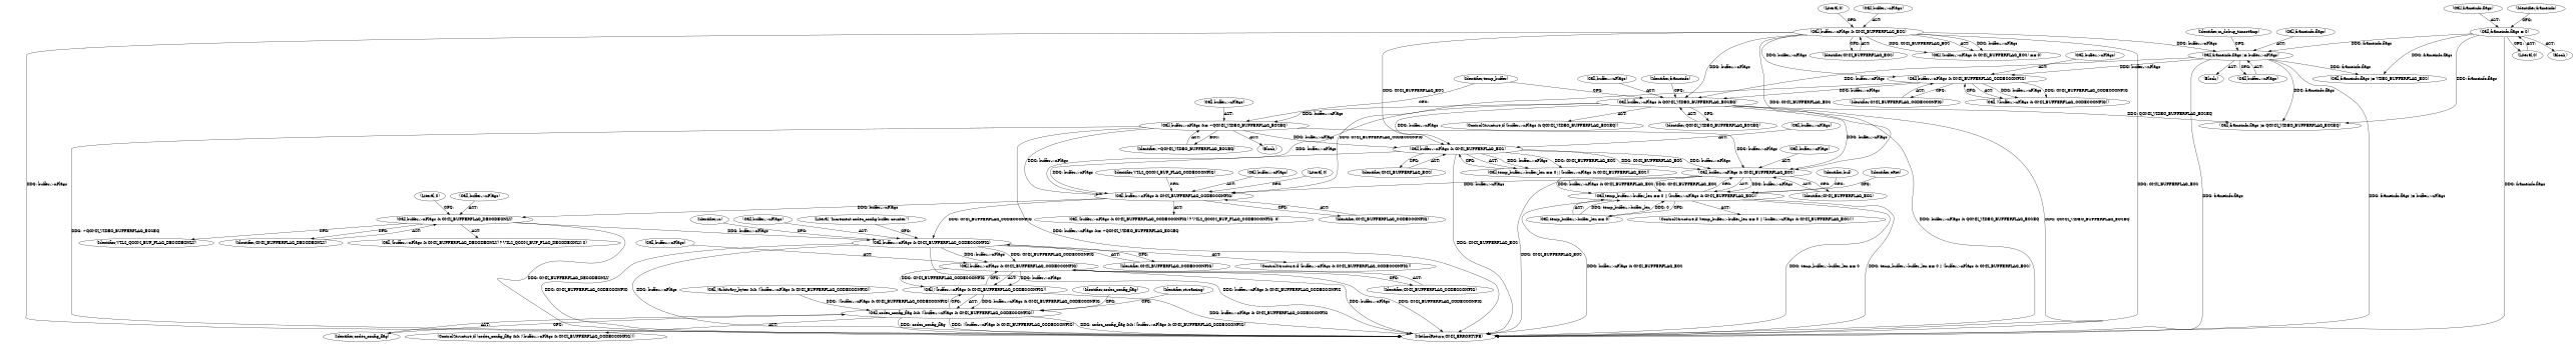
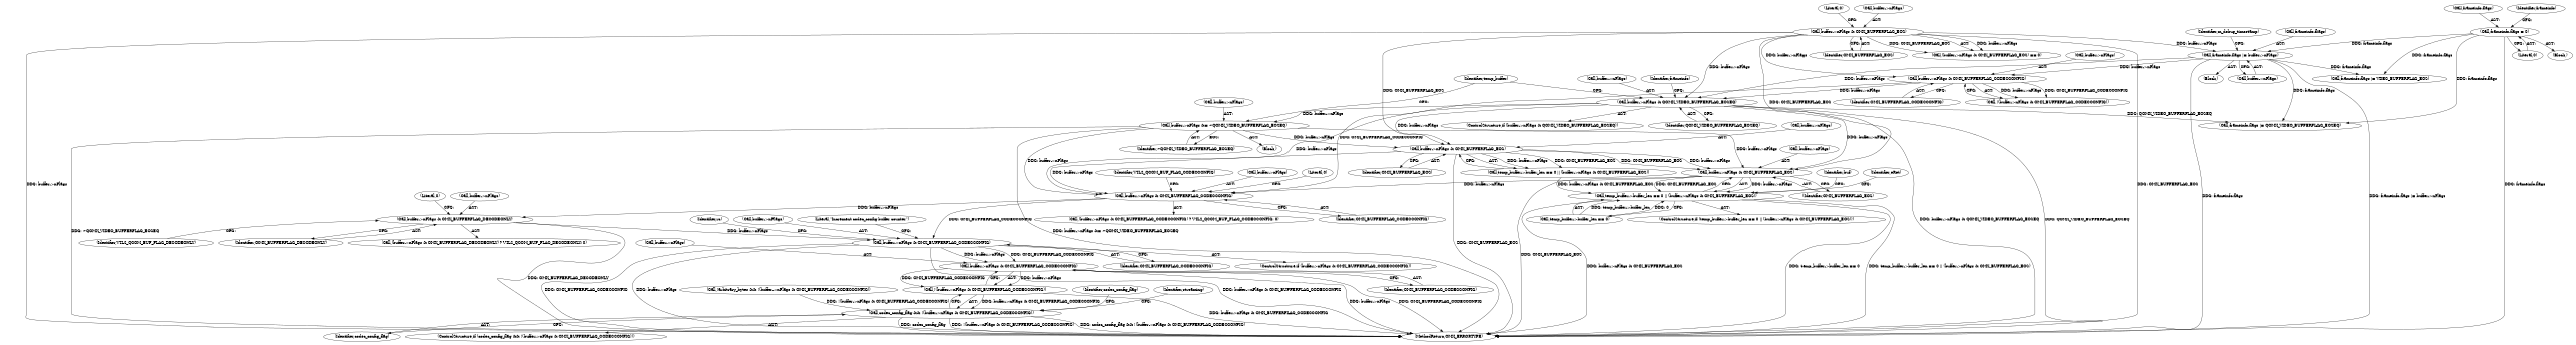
  digraph {
    n1 [label="(Call,buffer->nFlags & OMX_BUFFERFLAG_EOS)"]
    n2 [label="(Call,temp_buffer->buffer_len == 0 || (buffer->nFlags & OMX_BUFFERFLAG_EOS))"]
    n3 [label="(Call,buffer->nFlags & OMX_BUFFERFLAG_CODECCONFIG)"]
    n4 [label="(Identifier,OMX_BUFFERFLAG_EOS)"]
    n5 [label="(MethodReturn,OMX_ERRORTYPE)"]
    n6 [label="(Call,temp_buffer->buffer_len == 0)"]
    n7 [label="(ControlStructure,if (temp_buffer->buffer_len == 0 || (buffer->nFlags & OMX_BUFFERFLAG_EOS)))"]
    n8 [label="(Call,buffer->nFlags & OMX_BUFFERFLAG_DECODEONLY)"]
    n9 [label="(Call,buffer->nFlags & OMX_BUFFERFLAG_CODECCONFIG)"]
    n10 [label="(Identifier,OMX_BUFFERFLAG_CODECCONFIG)"]
    n11 [label="(Call,(buffer->nFlags & OMX_BUFFERFLAG_CODECCONFIG) ? V4L2_QCOM_BUF_FLAG_CODECCONFIG: 0)"]
    n12 [label="(Call,buffer->nFlags &= ~QOMX_VIDEO_BUFFERFLAG_EOSEQ)"]
    n13 [label="(Call,buffer->nFlags & OMX_BUFFERFLAG_EOS)"]
    n14 [label="(Block,)"]
    n15 [label="(Identifier,~QOMX_VIDEO_BUFFERFLAG_EOSEQ)"]
    n16 [label="(Call,temp_buffer->buffer_len == 0 || (buffer->nFlags & OMX_BUFFERFLAG_EOS))"]
    n17 [label="(Identifier,OMX_BUFFERFLAG_EOS)"]
    n18 [label="(Call,buffer->nFlags & QOMX_VIDEO_BUFFERFLAG_EOSEQ)"]
    n19 [label="(ControlStructure,if (buffer->nFlags & QOMX_VIDEO_BUFFERFLAG_EOSEQ))"]
    n20 [label="(Identifier,QOMX_VIDEO_BUFFERFLAG_EOSEQ)"]
    n21 [label="(Call,frameinfo.flags |= QOMX_VIDEO_BUFFERFLAG_EOSEQ)"]
    n22 [label="(Call,buffer->nFlags & OMX_BUFFERFLAG_EOS)"]
    n23 [label="(Call,frameinfo.flags |= buffer->nFlags)"]
    n24 [label="(Call,buffer->nFlags & OMX_BUFFERFLAG_CODECCONFIG)"]
    n25 [label="(Identifier,OMX_BUFFERFLAG_EOS)"]
    n26 [label="(Call,(buffer->nFlags & OMX_BUFFERFLAG_EOS) == 0)"]
    n27 [label="(Call,frameinfo.flags |= VDEC_BUFFERFLAG_EOS)"]
    n28 [label="(Block,)"]
    n29 [label="(Call,buffer->nFlags)"]
    n30 [label="(Call,!(buffer->nFlags & OMX_BUFFERFLAG_CODECCONFIG))"]
    n31 [label="(Identifier,OMX_BUFFERFLAG_CODECCONFIG)"]
    n32 [label="(Call,frameinfo.flags = 0)"]
    n33 [label="(Literal,0)"]
    n34 [label="(Block,)"]
    n35 [label="(Identifier,OMX_BUFFERFLAG_DECODEONLY)"]
    n36 [label="(Call,(buffer->nFlags & OMX_BUFFERFLAG_DECODEONLY) ? V4L2_QCOM_BUF_FLAG_DECODEONLY: 0)"]
    n37 [label="(Call,buffer->nFlags & OMX_BUFFERFLAG_CODECCONFIG)"]
    n38 [label="(Identifier,OMX_BUFFERFLAG_CODECCONFIG)"]
    n39 [label="(ControlStructure,if (buffer->nFlags & OMX_BUFFERFLAG_CODECCONFIG))"]
    n40 [label="(Call,!(buffer->nFlags & OMX_BUFFERFLAG_CODECCONFIG))"]
    n41 [label="(Identifier,OMX_BUFFERFLAG_CODECCONFIG)"]
    n42 [label="(Call,codec_config_flag && !(buffer->nFlags & OMX_BUFFERFLAG_CODECCONFIG))"]
    n43 [label="(Identifier,codec_config_flag)"]
    n44 [label="(ControlStructure,if (codec_config_flag && !(buffer->nFlags & OMX_BUFFERFLAG_CODECCONFIG)))"]
    n45 [label="(Identifier,V4L2_QCOM_BUF_FLAG_CODECCONFIG)"]
    n46 [label="(Identifier,V4L2_QCOM_BUF_FLAG_DECODEONLY)"]
    n47 [label="(Call,buffer->nFlags)"]
    n48 [label="(Identifier,rc)"]
    n49 [label="(Call,buffer->nFlags)"]
    n50 [label="(Call,buffer->nFlags)"]
    n51 [label="(Identifier,m_debug_timestamp)"]
    n52 [label="(Call,buffer->nFlags)"]
    n53 [label="(Call,!arbitrary_bytes && !(buffer->nFlags & OMX_BUFFERFLAG_CODECCONFIG))"]
    n54 [label="(Call,buffer->nFlags)"]
    n55 [label="(Literal,0)"]
    n56 [label="(Call,buffer->nFlags)"]
    n57 [label="(Identifier,frameinfo)"]
    n58 [label="(Identifier,temp_buffer)"]
    n59 [label="(Identifier,buf)"]
    n60 [label="(Call,frameinfo.flags)"]
    n61 [label="(Call,buffer->nFlags)"]
    n62 [label="(Call,buffer->nFlags)"]
    n63 [label="(Identifier,eRet)"]
    n64 [label="(Call,buffer->nFlags)"]
    n65 [label="(Identifier,codec_config_flag)"]
    n66 [label="(Identifier,streaming)"]
    n67 [label="(Call,buffer->nFlags)"]
    n68 [label="(Call,frameinfo.flags)"]
    n69 [label="(Identifier,frameinfo)"]
    n70 [label="(Literal,0)"]
    n71 [label="(Literal,0)"]
    n72 [label="(Literal,\"Increment codec_config buffer counter\")"]
    n1 -> n2 [label="AST: "]
    n1 -> n2 [label="DDG: buffer->nFlags"]
    n1 -> n2 [label="DDG: OMX_BUFFERFLAG_EOS"]
    n1 -> n3 [label="DDG: buffer->nFlags"]
    n1 -> n4 [label="CFG: "]
    n1 -> n5 [label="DDG: OMX_BUFFERFLAG_EOS"]
    n2 -> n1 [label="CFG: "]
    n2 -> n5 [label="DDG: temp_buffer->buffer_len == 0"]
    n2 -> n5 [label="DDG: temp_buffer->buffer_len == 0 || (buffer->nFlags & OMX_BUFFERFLAG_EOS)"]
    n2 -> n5 [label="DDG: buffer->nFlags & OMX_BUFFERFLAG_EOS"]
    n2 -> n6 [label="CFG: "]
    n2 -> n7 [label="AST: "]
    n3 -> n8 [label="DDG: buffer->nFlags"]
    n3 -> n9 [label="DDG: OMX_BUFFERFLAG_CODECCONFIG"]
    n3 -> n10 [label="CFG: "]
    n3 -> n11 [label="AST: "]
    n4 -> n1 [label="AST: "]
    n6 -> n2 [label="AST: "]
    n6 -> n2 [label="DDG: temp_buffer->buffer_len"]
    n6 -> n2 [label="DDG: 0"]
    n8 -> n5 [label="DDG: OMX_BUFFERFLAG_DECODEONLY"]
    n8 -> n9 [label="DDG: buffer->nFlags"]
    n8 -> n35 [label="CFG: "]
    n8 -> n36 [label="AST: "]
    n9 -> n5 [label="DDG: OMX_BUFFERFLAG_CODECCONFIG"]
    n9 -> n5 [label="DDG: buffer->nFlags"]
    n9 -> n5 [label="DDG: buffer->nFlags & OMX_BUFFERFLAG_CODECCONFIG"]
    n9 -> n37 [label="DDG: buffer->nFlags"]
    n9 -> n37 [label="DDG: OMX_BUFFERFLAG_CODECCONFIG"]
    n9 -> n38 [label="CFG: "]
    n9 -> n39 [label="AST: "]
    n10 -> n3 [label="AST: "]
    n12 -> n1 [label="DDG: buffer->nFlags"]
    n12 -> n3 [label="DDG: buffer->nFlags"]
    n12 -> n5 [label="DDG: ~QOMX_VIDEO_BUFFERFLAG_EOSEQ"]
    n12 -> n5 [label="DDG: buffer->nFlags &= ~QOMX_VIDEO_BUFFERFLAG_EOSEQ"]
    n12 -> n13 [label="DDG: buffer->nFlags"]
    n12 -> n14 [label="AST: "]
    n12 -> n15 [label="EOS: "]
    n13 -> n1 [label="DDG: buffer->nFlags"]
    n13 -> n1 [label="DDG: OMX_BUFFERFLAG_EOS"]
    n13 -> n3 [label="DDG: buffer->nFlags"]
    n13 -> n5 [label="DDG: OMX_BUFFERFLAG_EOS"]
    n13 -> n16 [label="AST: "]
    n13 -> n16 [label="DDG: buffer->nFlags"]
    n13 -> n16 [label="DDG: OMX_BUFFERFLAG_EOS"]
    n13 -> n17 [label="CFG: "]
    n15 -> n12 [label="AST: "]
    n16 -> n2 [label="DDG: buffer->nFlags & OMX_BUFFERFLAG_EOS"]
    n16 -> n13 [label="CFG: "]
    n17 -> n13 [label="AST: "]
    n18 -> n1 [label="DDG: buffer->nFlags"]
    n18 -> n3 [label="DDG: buffer->nFlags"]
    n18 -> n5 [label="DDG: buffer->nFlags & QOMX_VIDEO_BUFFERFLAG_EOSEQ"]
    n18 -> n5 [label="DDG: QOMX_VIDEO_BUFFERFLAG_EOSEQ"]
    n18 -> n12 [label="DDG: buffer->nFlags"]
    n18 -> n13 [label="DDG: buffer->nFlags"]
    n18 -> n19 [label="AST: "]
    n18 -> n20 [label="CFG: "]
    n18 -> n21 [label="DDG: QOMX_VIDEO_BUFFERFLAG_EOSEQ"]
    n20 -> n18 [label="AST: "]
    n22 -> n1 [label="DDG: OMX_BUFFERFLAG_EOS"]
    n22 -> n5 [label="DDG: OMX_BUFFERFLAG_EOS"]
    n22 -> n5 [label="DDG: buffer->nFlags"]
    n22 -> n13 [label="DDG: OMX_BUFFERFLAG_EOS"]
    n22 -> n18 [label="DDG: buffer->nFlags"]
    n22 -> n23 [label="DDG: buffer->nFlags"]
    n22 -> n24 [label="DDG: buffer->nFlags"]
    n22 -> n25 [label="CFG: "]
    n22 -> n26 [label="AST: "]
    n22 -> n26 [label="DDG: buffer->nFlags"]
    n22 -> n26 [label="DDG: OMX_BUFFERFLAG_EOS"]
    n23 -> n5 [label="DDG: frameinfo.flags"]
    n23 -> n5 [label="DDG: frameinfo.flags |= buffer->nFlags"]
    n23 -> n18 [label="DDG: buffer->nFlags"]
    n23 -> n21 [label="DDG: frameinfo.flags"]
    n23 -> n24 [label="DDG: buffer->nFlags"]
    n23 -> n27 [label="DDG: frameinfo.flags"]
    n23 -> n28 [label="AST: "]
    n23 -> n29 [label="CFG: "]
    n24 -> n3 [label="DDG: OMX_BUFFERFLAG_CODECCONFIG"]
    n24 -> n18 [label="DDG: buffer->nFlags"]
    n24 -> n30 [label="AST: "]
    n24 -> n30 [label="DDG: buffer->nFlags"]
    n24 -> n30 [label="DDG: OMX_BUFFERFLAG_CODECCONFIG"]
    n24 -> n31 [label="CFG: "]
    n25 -> n22 [label="AST: "]
    n29 -> n23 [label="AST: "]
    n30 -> n24 [label="CFG: "]
    n31 -> n24 [label="AST: "]
    n32 -> n5 [label="DDG: frameinfo.flags"]
    n32 -> n21 [label="DDG: frameinfo.flags"]
    n32 -> n23 [label="DDG: frameinfo.flags"]
    n32 -> n27 [label="DDG: frameinfo.flags"]
    n32 -> n33 [label="CFG: "]
    n32 -> n34 [label="AST: "]
    n33 -> n32 [label="AST: "]
    n35 -> n8 [label="AST: "]
    n37 -> n5 [label="DDG: buffer->nFlags"]
    n37 -> n5 [label="DDG: OMX_BUFFERFLAG_CODECCONFIG"]
    n37 -> n40 [label="AST: "]
    n37 -> n40 [label="DDG: buffer->nFlags"]
    n37 -> n40 [label="DDG: OMX_BUFFERFLAG_CODECCONFIG"]
    n37 -> n41 [label="CFG: "]
    n38 -> n9 [label="AST: "]
    n40 -> n5 [label="DDG: buffer->nFlags & OMX_BUFFERFLAG_CODECCONFIG"]
    n40 -> n37 [label="CFG: "]
    n40 -> n42 [label="AST: "]
    n40 -> n42 [label="DDG: buffer->nFlags & OMX_BUFFERFLAG_CODECCONFIG"]
    n41 -> n37 [label="AST: "]
    n42 -> n5 [label="DDG: codec_config_flag"]
    n42 -> n5 [label="DDG: !(buffer->nFlags & OMX_BUFFERFLAG_CODECCONFIG)"]
    n42 -> n5 [label="DDG: codec_config_flag && !(buffer->nFlags & OMX_BUFFERFLAG_CODECCONFIG)"]
    n42 -> n40 [label="CFG: "]
    n42 -> n43 [label="CFG: "]
    n42 -> n44 [label="AST: "]
    n43 -> n42 [label="AST: "]
    n45 -> n3 [label="CFG: "]
-   n8 -> n46 [label="CFG: "]
+   n46 -> n8 [label="CFG: "]
    n47 -> n37 [label="AST: "]
    n48 -> n9 [label="CFG: "]
    n49 -> n13 [label="AST: "]
    n50 -> n12 [label="AST: "]
    n51 -> n23 [label="CFG: "]
    n52 -> n1 [label="AST: "]
    n53 -> n42 [label="DDG: !(buffer->nFlags & OMX_BUFFERFLAG_CODECCONFIG)"]
    n54 -> n18 [label="AST: "]
    n55 -> n22 [label="CFG: "]
    n56 -> n24 [label="AST: "]
    n57 -> n18 [label="CFG: "]
    n58 -> n12 [label="CFG: "]
    n58 -> n18 [label="CFG: "]
    n59 -> n2 [label="CFG: "]
    n60 -> n23 [label="AST: "]
    n61 -> n8 [label="AST: "]
    n62 -> n9 [label="AST: "]
    n63 -> n2 [label="CFG: "]
    n64 -> n3 [label="AST: "]
    n65 -> n42 [label="CFG: "]
    n66 -> n42 [label="CFG: "]
    n67 -> n22 [label="AST: "]
    n68 -> n32 [label="AST: "]
    n69 -> n32 [label="CFG: "]
    n70 -> n3 [label="CFG: "]
    n71 -> n8 [label="CFG: "]
    n72 -> n9 [label="CFG: "]
  }
